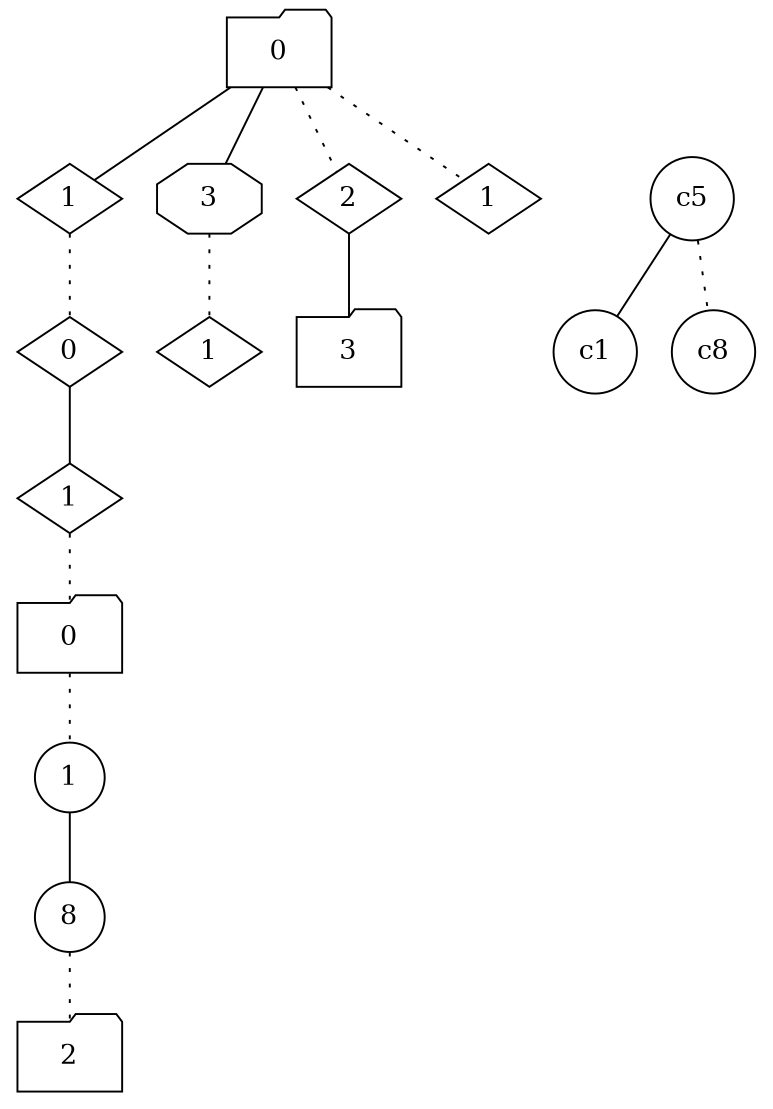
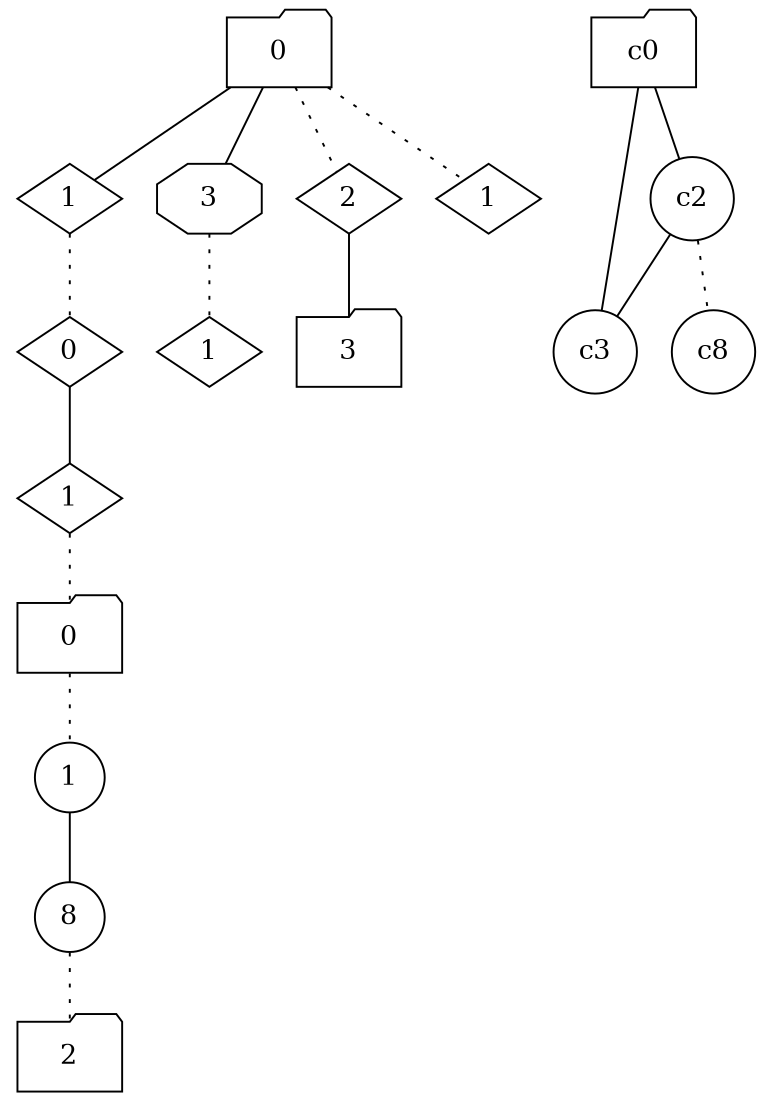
  graph {
    node [shape=diamond]
    edge [style=solid]
    n1 [label=0 shape=folder]
    n2 [label=1]
    n3 [label=3 shape=octagon]
    n4 [label=2]
    n5 [label=1]
    n6 [label=0]
    n7 [label=1]
    n8 [label=3 shape=folder]
    n9 [label=1]
    n10 [label=0 shape=folder]
    n11 [label=1 shape=circle]
    n12 [label=8 shape=circle]
    n13 [label=2 shape=folder]
-   c2 [shape=circle label=c5]
-   c3 [shape=circle label=c1]
+   c0 [shape=folder]
+   c2 [shape=circle]
+   c3 [shape=circle]
    n17 [label=c8 shape=circle]
    n1 -- n2
    n1 -- n3
    n1 -- n4 [style=dotted]
    n1 -- n5 [style=dotted]
    n2 -- n6 [style=dotted]
    n3 -- n7 [style=dotted]
    n4 -- n8
    n6 -- n9
    n9 -- n10 [style=dotted]
    n10 -- n11 [style=dotted]
    n11 -- n12
    n12 -- n13 [style=dotted]
+   c0 -- c2
+   c0 -- c3
    c2 -- c3
    c2 -- n17 [style=dotted]
  }
